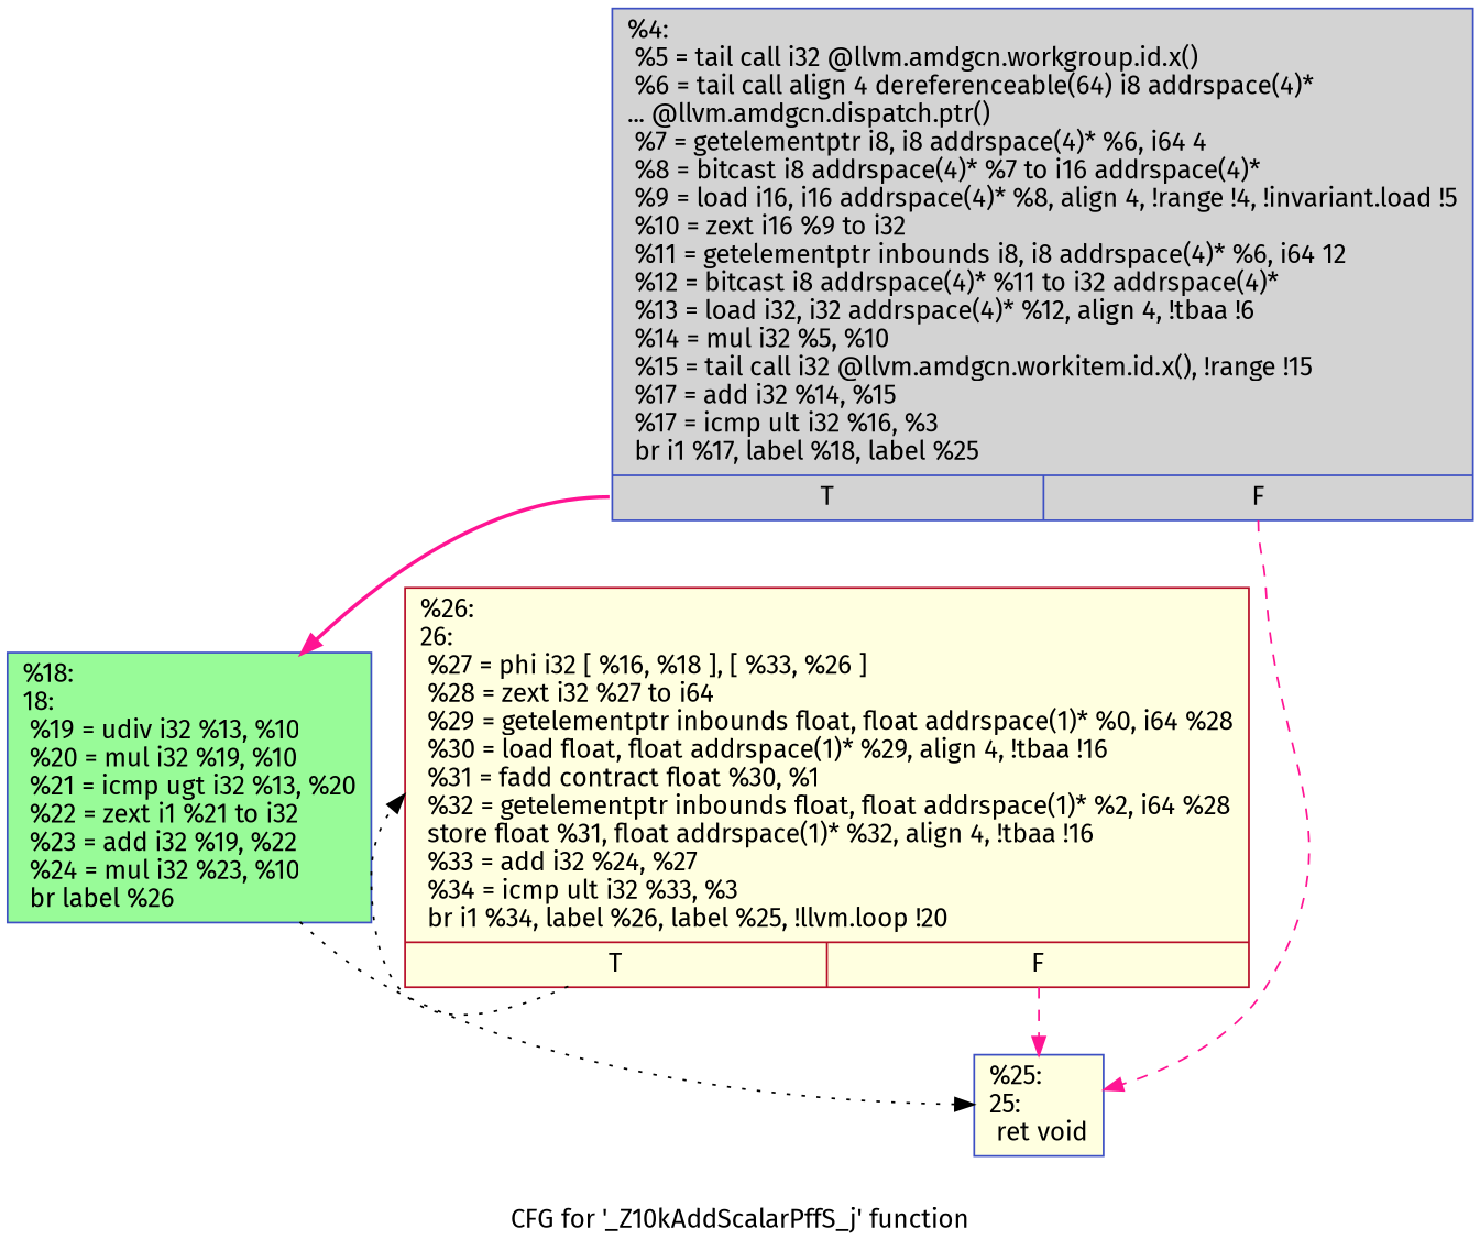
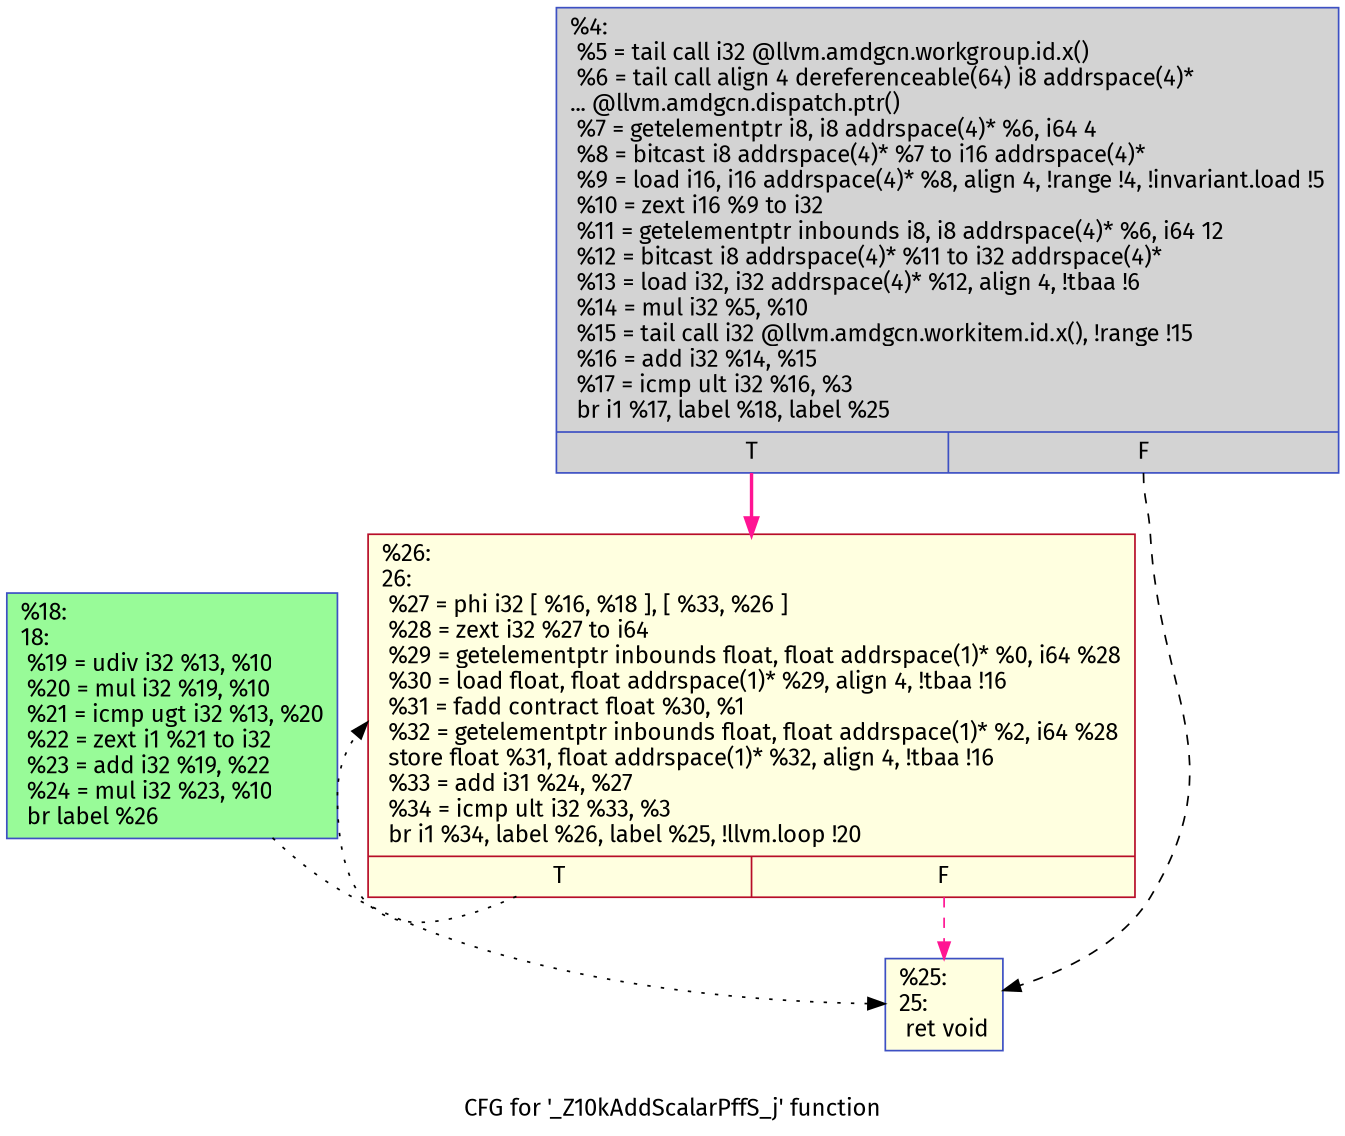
  digraph {
    fontname="Fira Sans"
    label="CFG for '_Z10kAddScalarPffS_j' function"
    node [color="#3d50c3ff" fillcolor=lightyellow fontname="Fira Sans" shape=record style=filled]
    edge [color=deeppink fontname="Fira Sans" style=dashed tailport=s0]
-   n1 [fillcolor=lightgrey label="{%4:\l  %5 = tail call i32 @llvm.amdgcn.workgroup.id.x()\l  %6 = tail call align 4 dereferenceable(64) i8 addrspace(4)*\l... @llvm.amdgcn.dispatch.ptr()\l  %7 = getelementptr i8, i8 addrspace(4)* %6, i64 4\l  %8 = bitcast i8 addrspace(4)* %7 to i16 addrspace(4)*\l  %9 = load i16, i16 addrspace(4)* %8, align 4, !range !4, !invariant.load !5\l  %10 = zext i16 %9 to i32\l  %11 = getelementptr inbounds i8, i8 addrspace(4)* %6, i64 12\l  %12 = bitcast i8 addrspace(4)* %11 to i32 addrspace(4)*\l  %13 = load i32, i32 addrspace(4)* %12, align 4, !tbaa !6\l  %14 = mul i32 %5, %10\l  %15 = tail call i32 @llvm.amdgcn.workitem.id.x(), !range !15\l  %17 = add i32 %14, %15\l  %17 = icmp ult i32 %16, %3\l  br i1 %17, label %18, label %25\l|{<s0>T|<s1>F}}"]
+   n1 [fillcolor=lightgrey label="{%4:\l  %5 = tail call i32 @llvm.amdgcn.workgroup.id.x()\l  %6 = tail call align 4 dereferenceable(64) i8 addrspace(4)*\l... @llvm.amdgcn.dispatch.ptr()\l  %7 = getelementptr i8, i8 addrspace(4)* %6, i64 4\l  %8 = bitcast i8 addrspace(4)* %7 to i16 addrspace(4)*\l  %9 = load i16, i16 addrspace(4)* %8, align 4, !range !4, !invariant.load !5\l  %10 = zext i16 %9 to i32\l  %11 = getelementptr inbounds i8, i8 addrspace(4)* %6, i64 12\l  %12 = bitcast i8 addrspace(4)* %11 to i32 addrspace(4)*\l  %13 = load i32, i32 addrspace(4)* %12, align 4, !tbaa !6\l  %14 = mul i32 %5, %10\l  %15 = tail call i32 @llvm.amdgcn.workitem.id.x(), !range !15\l  %16 = add i32 %14, %15\l  %17 = icmp ult i32 %16, %3\l  br i1 %17, label %18, label %25\l|{<s0>T|<s1>F}}"]
    n2 [fillcolor=palegreen label="{%18:\l18:                                               \l  %19 = udiv i32 %13, %10\l  %20 = mul i32 %19, %10\l  %21 = icmp ugt i32 %13, %20\l  %22 = zext i1 %21 to i32\l  %23 = add i32 %19, %22\l  %24 = mul i32 %23, %10\l  br label %26\l}"]
    n3 [label="{%25:\l25:                                               \l  ret void\l}"]
-   n4 [color="#b70d28ff" label="{%26:\l26:                                               \l  %27 = phi i32 [ %16, %18 ], [ %33, %26 ]\l  %28 = zext i32 %27 to i64\l  %29 = getelementptr inbounds float, float addrspace(1)* %0, i64 %28\l  %30 = load float, float addrspace(1)* %29, align 4, !tbaa !16\l  %31 = fadd contract float %30, %1\l  %32 = getelementptr inbounds float, float addrspace(1)* %2, i64 %28\l  store float %31, float addrspace(1)* %32, align 4, !tbaa !16\l  %33 = add i32 %24, %27\l  %34 = icmp ult i32 %33, %3\l  br i1 %34, label %26, label %25, !llvm.loop !20\l|{<s0>T|<s1>F}}"]
-   n1 -> n2 [style=bold]
-   n1 -> n3 [tailport=s1]
+   n4 [color="#b70d28ff" label="{%26:\l26:                                               \l  %27 = phi i32 [ %16, %18 ], [ %33, %26 ]\l  %28 = zext i32 %27 to i64\l  %29 = getelementptr inbounds float, float addrspace(1)* %0, i64 %28\l  %30 = load float, float addrspace(1)* %29, align 4, !tbaa !16\l  %31 = fadd contract float %30, %1\l  %32 = getelementptr inbounds float, float addrspace(1)* %2, i64 %28\l  store float %31, float addrspace(1)* %32, align 4, !tbaa !16\l  %33 = add i31 %24, %27\l  %34 = icmp ult i32 %33, %3\l  br i1 %34, label %26, label %25, !llvm.loop !20\l|{<s0>T|<s1>F}}"]
+   n1 -> n4 [style=bold]
+   n1 -> n3 [color=black tailport=s1]
    n2 -> n3 [color=black style=dotted]
    n4 -> n3 [tailport=s1]
    n4 -> n4 [color=black style=dotted]
  }
